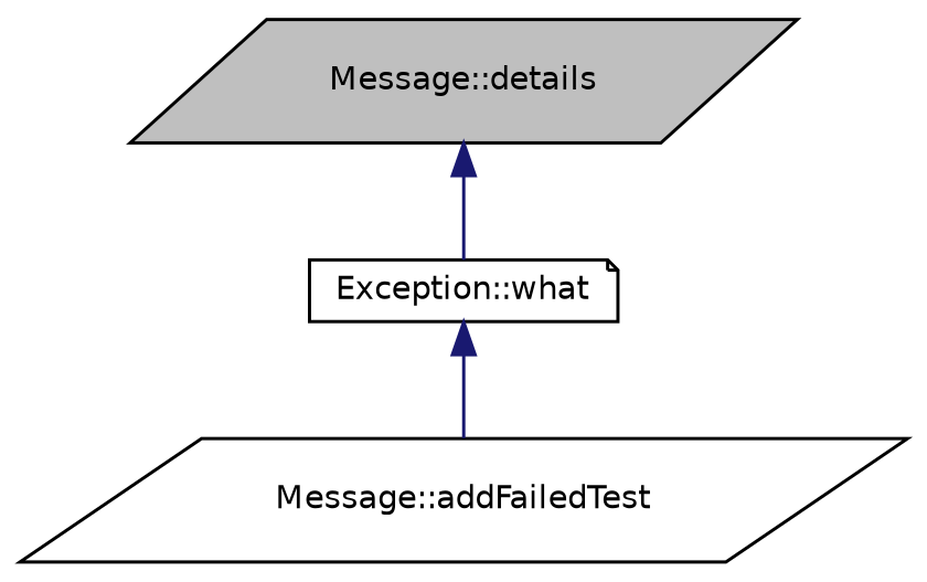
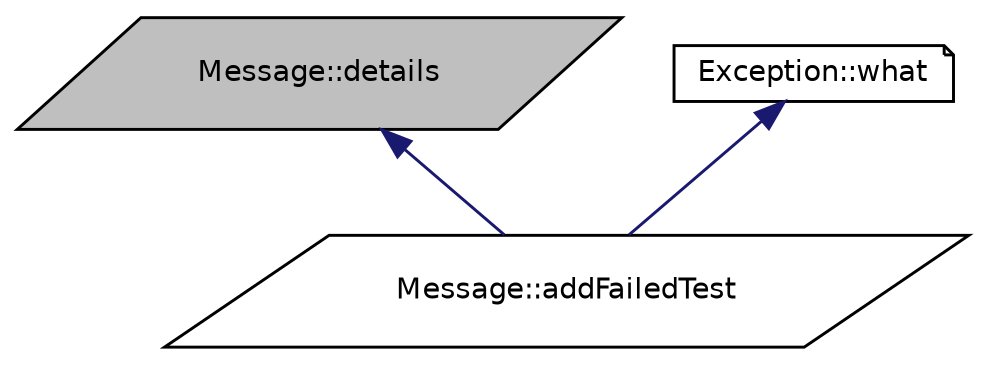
  digraph {
    rankdir=TB
    node [color=black fillcolor=white fontname=Helvetica fontsize=10 shape=parallelogram style=filled]
    edge [color=midnightblue dir=back fontname=Helvetica fontsize=10 labelfontname=Helvetica labelfontsize=10 style=solid]
    n1 [fillcolor=grey75 fontcolor=black height=0.2 label="Message::details" width=0.4]
    n2 [height=0.2 label="Exception::what" shape=note width=0.4]
    n3 [height=0.2 label="Message::addFailedTest" width=0.4]
-   n1 -> n2
+   n1 -> n3
    n2 -> n3
  }
